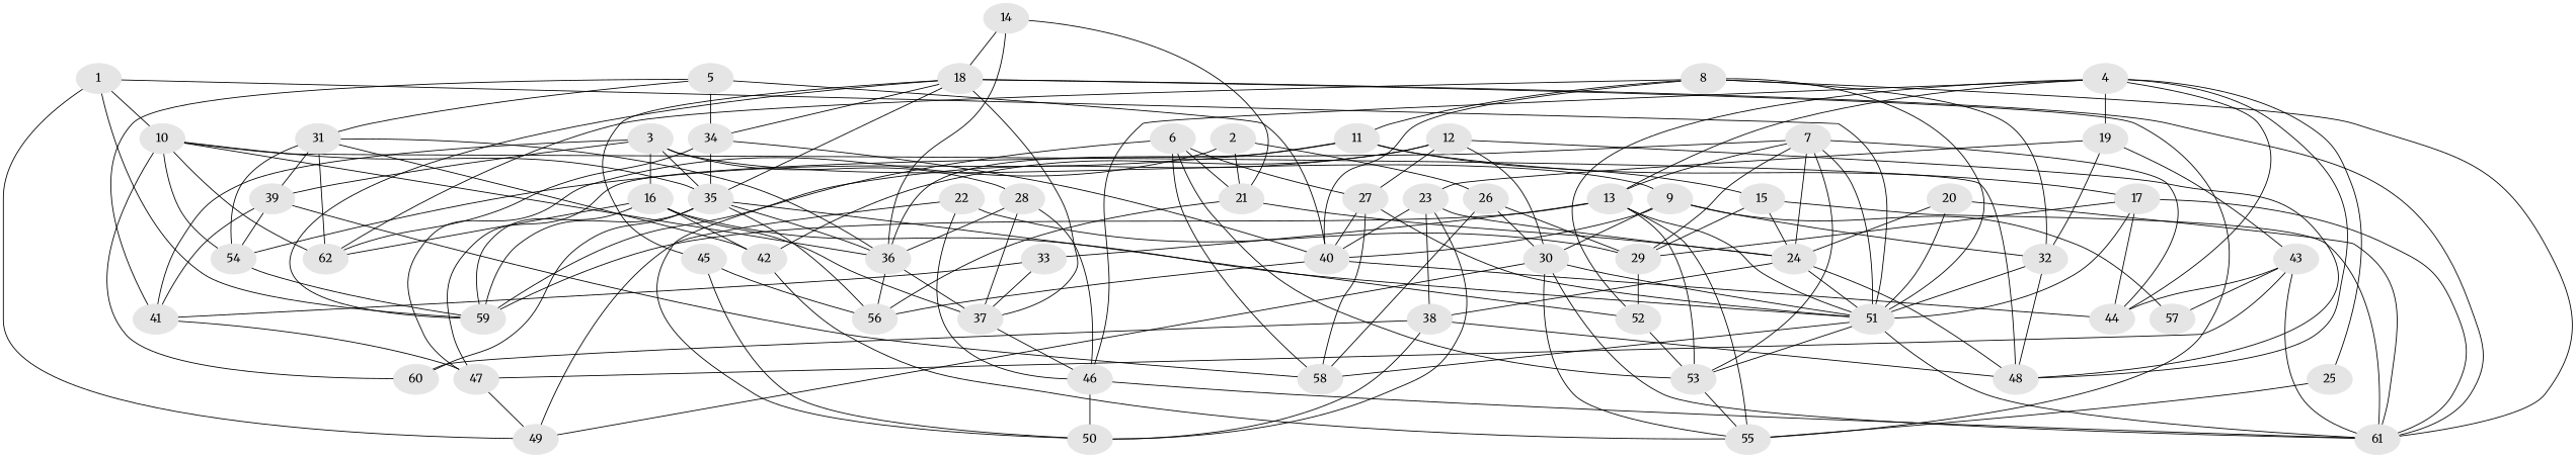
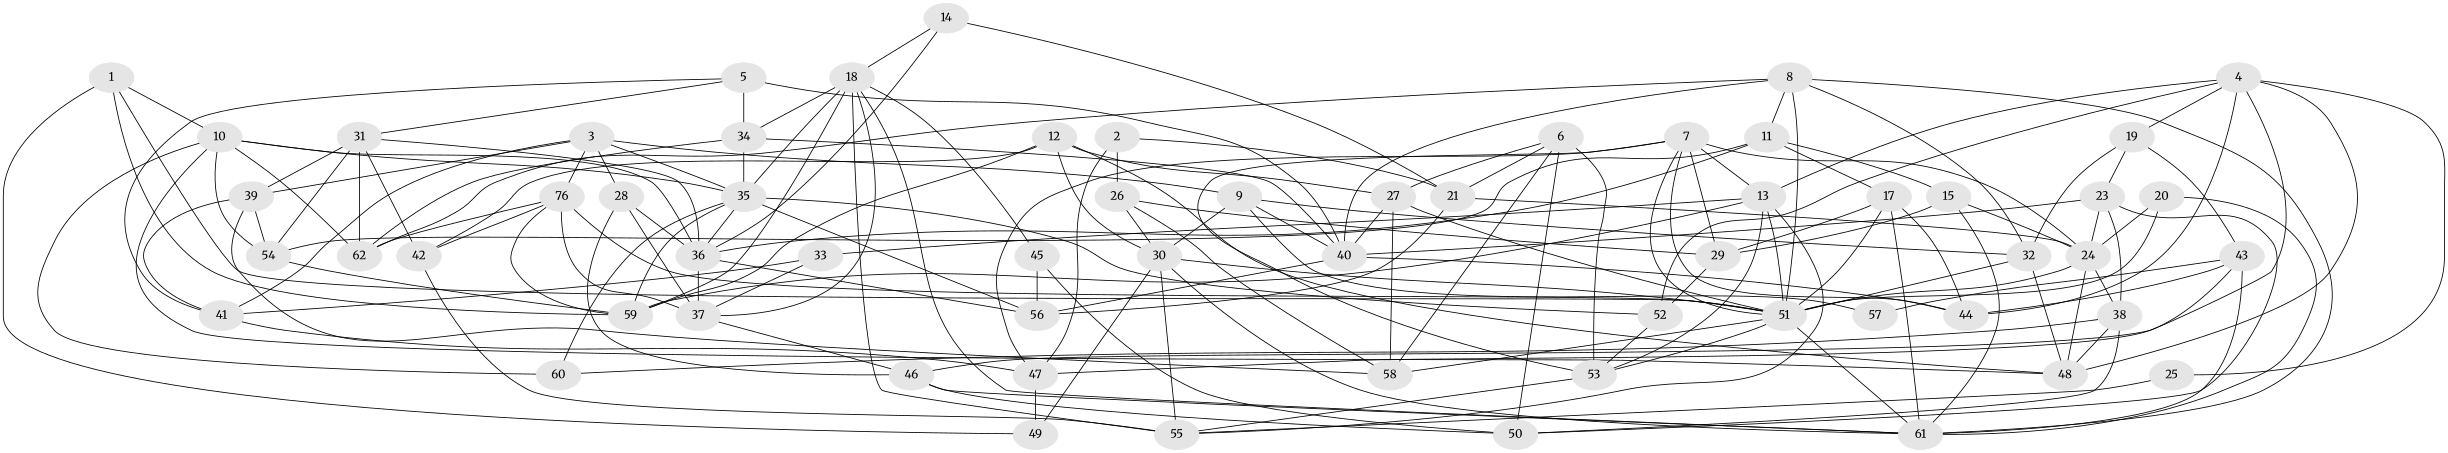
  graph {
    fontname=Merriweather
    node [color=gray90 fontname=Merriweather style=filled]
    edge [fontname=Merriweather weight=1.0]
    1
    10
    49
    51
    59
    35
    48
    60
    62
    36
    54
    53
    58
    61
    2
    21
    26
    47
    24
    56
    29
    30
    3
    9
-   16
+   16 [label=76]
    28
    39
    41
    40
    32
    57
    42
    37
    46
    52
    4
    13
    19
    25
    44
    33
    55
    23
    43
    5
    31
    34
    6
    27
    50
    7
    38
    8
    11
    15
    17
    12
    14
    18
    45
    20
-   22
    1 -- 10
    1 -- 49
    1 -- 51
    1 -- 59
    10 -- 35
    10 -- 48
    10 -- 60
    10 -- 62
    10 -- 36
    10 -- 54 [weight=2.0]
    51 -- 53
    51 -- 58
    51 -- 61
    35 -- 59
    35 -- 60
    35 -- 36
    35 -- 56 [weight=2.0]
    35 -- 52
    36 -- 56
    36 -- 37
    54 -- 59
    53 -- 55
    2 -- 21
    2 -- 26
    2 -- 47
    21 -- 24
    21 -- 56
    26 -- 58
    26 -- 29
    26 -- 30 [weight=2.0]
    47 -- 49
    24 -- 51
    24 -- 48
    24 -- 38
    29 -- 52 [weight=3.0]
    30 -- 49
    30 -- 51
    30 -- 61
    30 -- 55
    3 -- 35
    3 -- 9
    3 -- 16
    3 -- 28
    3 -- 39
    3 -- 41
    9 -- 30
    9 -- 40
    9 -- 32
    9 -- 57
    16 -- 51
    16 -- 59
    16 -- 62
    16 -- 42
    16 -- 37 [weight=3.0]
    28 -- 36
    28 -- 37
    28 -- 46
    39 -- 54
    39 -- 58
    39 -- 41
    41 -- 47
    40 -- 56
    40 -- 44
    32 -- 51 [weight=2.0]
    32 -- 48
    42 -- 55
    37 -- 46
    46 -- 61
    46 -- 50
    52 -- 53
    4 -- 48
    4 -- 46
    4 -- 52
    4 -- 13
    4 -- 19
    4 -- 25
    4 -- 44
    13 -- 51 [weight=2.0]
    13 -- 59 [weight=2.0]
    13 -- 53
    13 -- 33 [weight=2.0]
    13 -- 55
    19 -- 32
    19 -- 23
    19 -- 43
    25 -- 55
    33 -- 41
    33 -- 37 [weight=2.0]
    23 -- 24
    23 -- 40
    23 -- 50
    23 -- 38
    43 -- 61
    43 -- 47
    43 -- 57 [weight=2.0]
    43 -- 44
    5 -- 41
    5 -- 40
    5 -- 31
    5 -- 34 [weight=2.0]
    31 -- 62
    31 -- 36
    31 -- 54 [weight=2.0]
    31 -- 39
    31 -- 42
    34 -- 35
    34 -- 62
    34 -- 40
    6 -- 53
    6 -- 58
    6 -- 21
    6 -- 27
    6 -- 50
    27 -- 51
    27 -- 58
    27 -- 40
    7 -- 51
    7 -- 53
    7 -- 47
    7 -- 24
    7 -- 29
    7 -- 13
    7 -- 44
    38 -- 48
    38 -- 60
    38 -- 50
    8 -- 51
    8 -- 62
    8 -- 61
    8 -- 40
    8 -- 32
    8 -- 11
    11 -- 36
    11 -- 54 [weight=2.0]
    11 -- 15
    11 -- 17 [weight=2.0]
    15 -- 61
    15 -- 24
    15 -- 29
    17 -- 51 [weight=2.0]
    17 -- 61
    17 -- 29
    17 -- 44
    12 -- 59
    12 -- 48
    12 -- 30
    12 -- 42
    12 -- 27
    14 -- 36
    14 -- 21
    14 -- 18
    18 -- 59
    18 -- 35
    18 -- 61
    18 -- 37
    18 -- 55 [weight=2.0]
    18 -- 34
    18 -- 45
    45 -- 56
    45 -- 50
    20 -- 51
    20 -- 61
    20 -- 24
-   22 -- 49
-   22 -- 29
-   22 -- 46
  }
